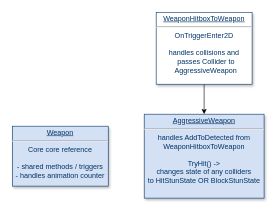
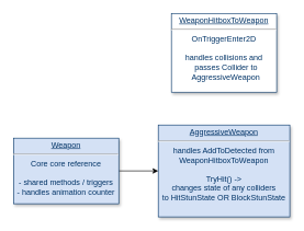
  <mxCell id="0" />
  <mxCell id="1" parent="0" />
- <mxCell id="2" value="" style="edgeStyle=orthogonalEdgeStyle;rounded=0;orthogonalLoop=1;jettySize=auto;html=1;" edge="1" parent="1" source="3" target="6"><mxGeometry relative="1" as="geometry" /></mxCell>
  <mxCell id="3" value="&lt;p style=&quot;margin: 4px 0px 0px ; text-decoration: underline&quot; align=&quot;center&quot;&gt;WeaponHitboxToWeapon&lt;/p&gt;&lt;hr align=&quot;center&quot;&gt;&lt;div align=&quot;center&quot;&gt;OnTriggerEnter2D&lt;/div&gt;&lt;div align=&quot;center&quot;&gt;&lt;br&gt;&lt;/div&gt;&lt;div align=&quot;center&quot;&gt;handles collisions and&lt;/div&gt;&lt;div align=&quot;center&quot;&gt;&amp;nbsp; passes Collider to &lt;br&gt;&lt;/div&gt;&lt;div align=&quot;center&quot;&gt;&amp;nbsp; AggressiveWeapon&lt;br&gt;&lt;/div&gt;" style="verticalAlign=top;align=center;overflow=fill;fontSize=12;fontFamily=Helvetica;html=1;strokeColor=#003366;shadow=1;fillColor=#ffffff;fontColor=#003366;" parent="1" vertex="1"><mxGeometry x="260" y="20" width="160" height="120" as="geometry" /></mxCell>
+ <mxCell id="4" value="" style="edgeStyle=orthogonalEdgeStyle;rounded=0;orthogonalLoop=1;jettySize=auto;html=1;" edge="1" parent="1" source="5" target="6"><mxGeometry relative="1" as="geometry" /></mxCell>
  <mxCell id="5" value="&lt;p style=&quot;margin: 4px 0px 0px ; text-decoration: underline&quot; align=&quot;center&quot;&gt;Weapon&lt;/p&gt;&lt;hr align=&quot;center&quot;&gt;&lt;div&gt;Core core reference&lt;/div&gt;&lt;div&gt;&lt;br&gt;&lt;/div&gt;&lt;div&gt;- shared methods / triggers&lt;/div&gt;&lt;div&gt;- handles animation counter&lt;br&gt;&lt;/div&gt;" style="verticalAlign=top;align=center;overflow=fill;fontSize=12;fontFamily=Helvetica;html=1;strokeColor=#003366;shadow=1;fillColor=#D4E1F5;fontColor=#003366" vertex="1" parent="1"><mxGeometry x="20" y="210" width="160" height="100" as="geometry" /></mxCell>
  <mxCell id="6" value="&lt;p style=&quot;margin: 4px 0px 0px ; text-decoration: underline&quot; align=&quot;center&quot;&gt;AggressiveWeapon&lt;/p&gt;&lt;hr align=&quot;center&quot;&gt;&lt;div&gt;handles AddToDetected from&lt;/div&gt;&lt;div&gt;WeaponHitboxToWeapon&lt;/div&gt;&lt;div&gt;&lt;br&gt;&lt;/div&gt;&lt;div&gt;TryHit() -&amp;gt;&lt;/div&gt;&lt;div&gt;&lt;div&gt;changes state of any colliders&lt;/div&gt;to HitStunState OR BlockStunState&lt;/div&gt;" style="verticalAlign=top;align=center;overflow=fill;fontSize=12;fontFamily=Helvetica;html=1;strokeColor=#003366;shadow=1;fillColor=#D4E1F5;fontColor=#003366" vertex="1" parent="1"><mxGeometry x="240" y="190" width="200" height="140" as="geometry" /></mxCell>
